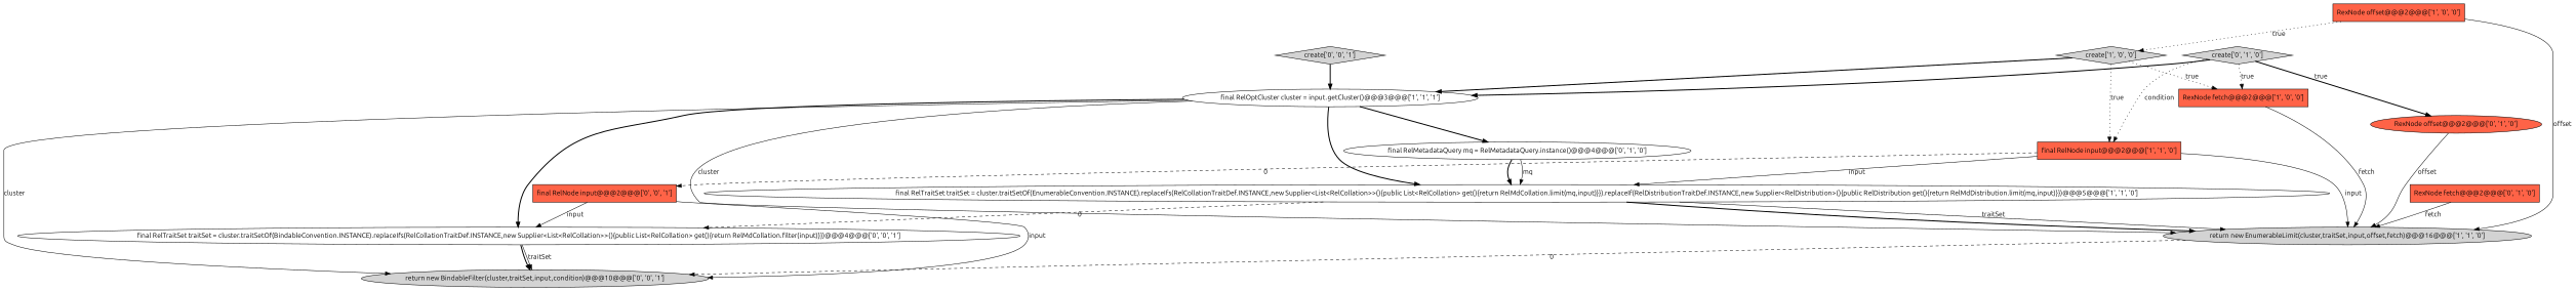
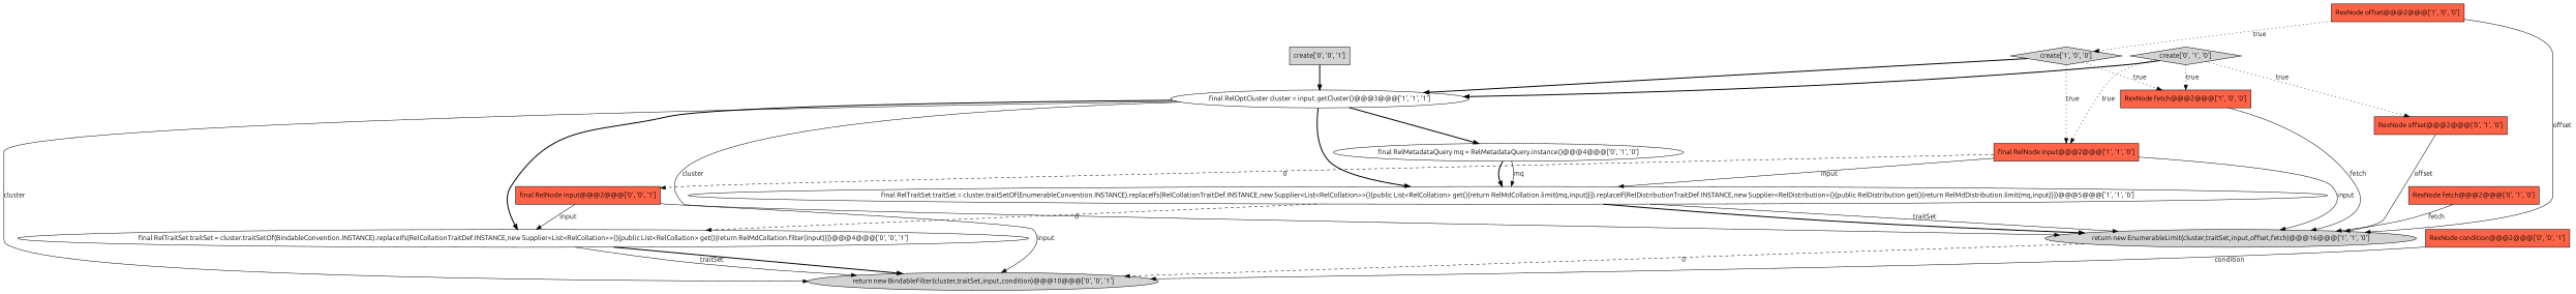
  digraph {
    fontname=Ubuntu
    node [fillcolor=tomato fontname=Ubuntu shape=box style=filled]
    edge [fontname=Ubuntu style=solid]
    n1 [fillcolor=lightgray label="create['1', '0', '0']" shape=diamond]
    n2 [label="final RelNode input@@@2@@@['1', '1', '0']"]
    n3 [fillcolor=white label="final RelOptCluster cluster = input.getCluster()@@@3@@@['1', '1', '1']" shape=ellipse]
    n4 [label="RexNode fetch@@@2@@@['1', '0', '0']"]
    n5 [fillcolor=white label="final RelTraitSet traitSet = cluster.traitSetOf(EnumerableConvention.INSTANCE).replaceIfs(RelCollationTraitDef.INSTANCE,new Supplier<List<RelCollation>>(){public List<RelCollation> get(){return RelMdCollation.limit(mq,input)}}).replaceIf(RelDistributionTraitDef.INSTANCE,new Supplier<RelDistribution>(){public RelDistribution get(){return RelMdDistribution.limit(mq,input)}})@@@5@@@['1', '1', '0']" shape=ellipse]
    n6 [fillcolor=lightgray label="return new EnumerableLimit(cluster,traitSet,input,offset,fetch)@@@16@@@['1', '1', '0']" shape=ellipse]
    n7 [label="final RelNode input@@@2@@@['0', '0', '1']"]
    n8 [fillcolor=white label="final RelTraitSet traitSet = cluster.traitSetOf(BindableConvention.INSTANCE).replaceIfs(RelCollationTraitDef.INSTANCE,new Supplier<List<RelCollation>>(){public List<RelCollation> get(){return RelMdCollation.filter(input)}})@@@4@@@['0', '0', '1']" shape=ellipse]
    n9 [fillcolor=lightgray label="return new BindableFilter(cluster,traitSet,input,condition)@@@10@@@['0', '0', '1']" shape=ellipse]
    n10 [fillcolor=white label="final RelMetadataQuery mq = RelMetadataQuery.instance()@@@4@@@['0', '1', '0']" shape=ellipse]
    n11 [label="RexNode offset@@@2@@@['1', '0', '0']"]
    n12 [fillcolor=lightgray label="create['0', '1', '0']" shape=diamond]
-   n13 [label="RexNode offset@@@2@@@['0', '1', '0']" shape=ellipse]
+   n13 [label="RexNode offset@@@2@@@['0', '1', '0']"]
    n14 [label="RexNode fetch@@@2@@@['0', '1', '0']"]
-   n15 [fillcolor=lightgray label="create['0', '0', '1']" shape=diamond]
+   n15 [fillcolor=lightgray label="create['0', '0', '1']"]
+   n16 [label="RexNode condition@@@2@@@['0', '0', '1']"]
    n1 -> n2 [label=true style=dotted]
    n1 -> n3 [style=bold]
    n1 -> n4 [label=true style=dotted]
    n2 -> n5 [label=input]
    n2 -> n6 [label=input]
    n2 -> n7 [label=0 style=dashed]
    n3 -> n5 [style=bold]
    n3 -> n6 [label=cluster]
    n3 -> n8 [style=bold]
    n3 -> n9 [label=cluster]
    n3 -> n10 [style=bold]
    n4 -> n6 [label=fetch]
    n5 -> n6 [label=traitSet]
    n5 -> n6 [style=bold]
    n5 -> n8 [label=0 style=dashed]
    n6 -> n9 [label=0 style=dashed]
    n7 -> n8 [label=input]
    n7 -> n9 [label=input]
    n8 -> n9 [style=bold]
    n8 -> n9 [label=traitSet]
    n10 -> n5 [label=mq]
    n10 -> n5 [style=bold]
    n11 -> n1 [label=true style=dotted]
    n11 -> n6 [label=offset]
-   n12 -> n2 [label=condition style=dotted]
+   n12 -> n2 [label=true style=dotted]
    n12 -> n3 [style=bold]
    n12 -> n4 [label=true style=dotted]
-   n12 -> n13 [label=true style=bold]
+   n12 -> n13 [label=true style=dotted]
    n13 -> n6 [label=offset]
    n14 -> n6 [label=fetch]
    n15 -> n3 [style=bold]
+   n16 -> n9 [label=condition]
  }
